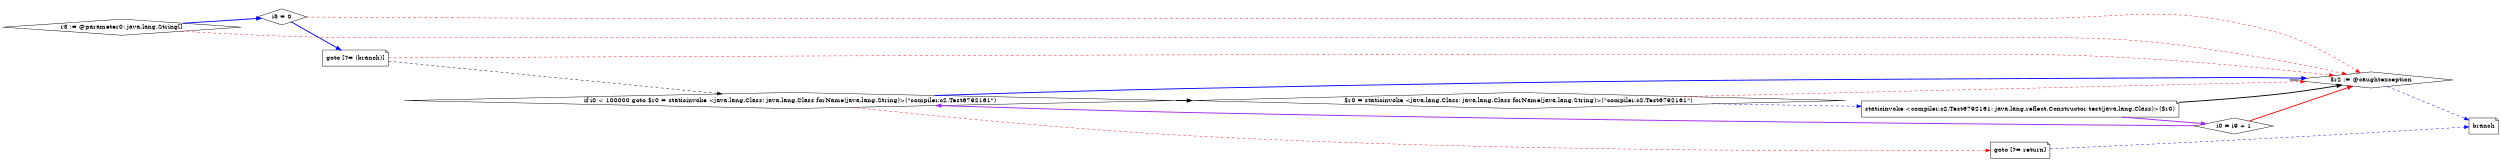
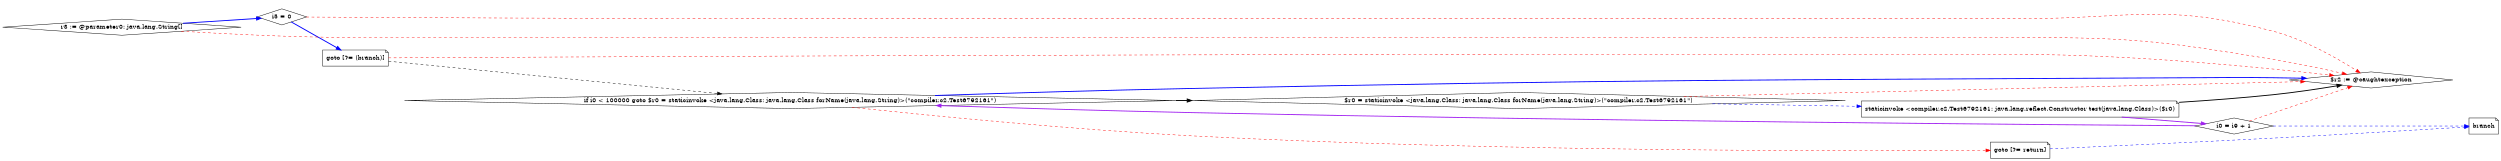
  digraph {
    rankdir=LR
    node [shape=diamond]
    edge [color=red style=dashed]
    n1 [label="i5 = 0"]
    "r3 := @parameter0: java.lang.String[]"
    "$r2 := @caughtexception"
    "goto [?= (branch)]" [shape=note]
    n5 [label=branch shape=note]
    "if i0 < 100000 goto $r0 = staticinvoke <java.lang.Class: java.lang.Class forName(java.lang.String)>(\"compiler.c2.Test6792161\")"
    "$r0 = staticinvoke <java.lang.Class: java.lang.Class forName(java.lang.String)>(\"compiler.c2.Test6792161\")"
    "goto [?= return]" [shape=note]
    "staticinvoke <compiler.c2.Test6792161: java.lang.reflect.Constructor test(java.lang.Class)>($r0)" [shape=note]
    n10 [label="i0 = i9 + 1"]
    n1 -> "$r2 := @caughtexception"
    n1 -> "goto [?= (branch)]" [color=blue style=bold]
    "r3 := @parameter0: java.lang.String[]" -> n1 [color=blue style=bold]
    "r3 := @parameter0: java.lang.String[]" -> "$r2 := @caughtexception"
-   "$r2 := @caughtexception" -> n5 [color=blue]
+   n10 -> n5 [color=blue]
    "goto [?= (branch)]" -> "$r2 := @caughtexception"
    "goto [?= (branch)]" -> "if i0 < 100000 goto $r0 = staticinvoke <java.lang.Class: java.lang.Class forName(java.lang.String)>(\"compiler.c2.Test6792161\")" [color=black]
    "if i0 < 100000 goto $r0 = staticinvoke <java.lang.Class: java.lang.Class forName(java.lang.String)>(\"compiler.c2.Test6792161\")" -> "$r2 := @caughtexception" [color=blue style=bold]
    "if i0 < 100000 goto $r0 = staticinvoke <java.lang.Class: java.lang.Class forName(java.lang.String)>(\"compiler.c2.Test6792161\")" -> "$r0 = staticinvoke <java.lang.Class: java.lang.Class forName(java.lang.String)>(\"compiler.c2.Test6792161\")" [color=black style=bold]
    "if i0 < 100000 goto $r0 = staticinvoke <java.lang.Class: java.lang.Class forName(java.lang.String)>(\"compiler.c2.Test6792161\")" -> "goto [?= return]"
    "$r0 = staticinvoke <java.lang.Class: java.lang.Class forName(java.lang.String)>(\"compiler.c2.Test6792161\")" -> "$r2 := @caughtexception"
    "$r0 = staticinvoke <java.lang.Class: java.lang.Class forName(java.lang.String)>(\"compiler.c2.Test6792161\")" -> "staticinvoke <compiler.c2.Test6792161: java.lang.reflect.Constructor test(java.lang.Class)>($r0)" [color=blue]
    "goto [?= return]" -> n5 [color=blue]
    "staticinvoke <compiler.c2.Test6792161: java.lang.reflect.Constructor test(java.lang.Class)>($r0)" -> "$r2 := @caughtexception" [color=black style=bold]
    "staticinvoke <compiler.c2.Test6792161: java.lang.reflect.Constructor test(java.lang.Class)>($r0)" -> n10 [color=purple style=bold]
-   n10 -> "$r2 := @caughtexception" [style=bold]
+   n10 -> "$r2 := @caughtexception"
    n10 -> "if i0 < 100000 goto $r0 = staticinvoke <java.lang.Class: java.lang.Class forName(java.lang.String)>(\"compiler.c2.Test6792161\")" [color=purple style=bold]
  }
